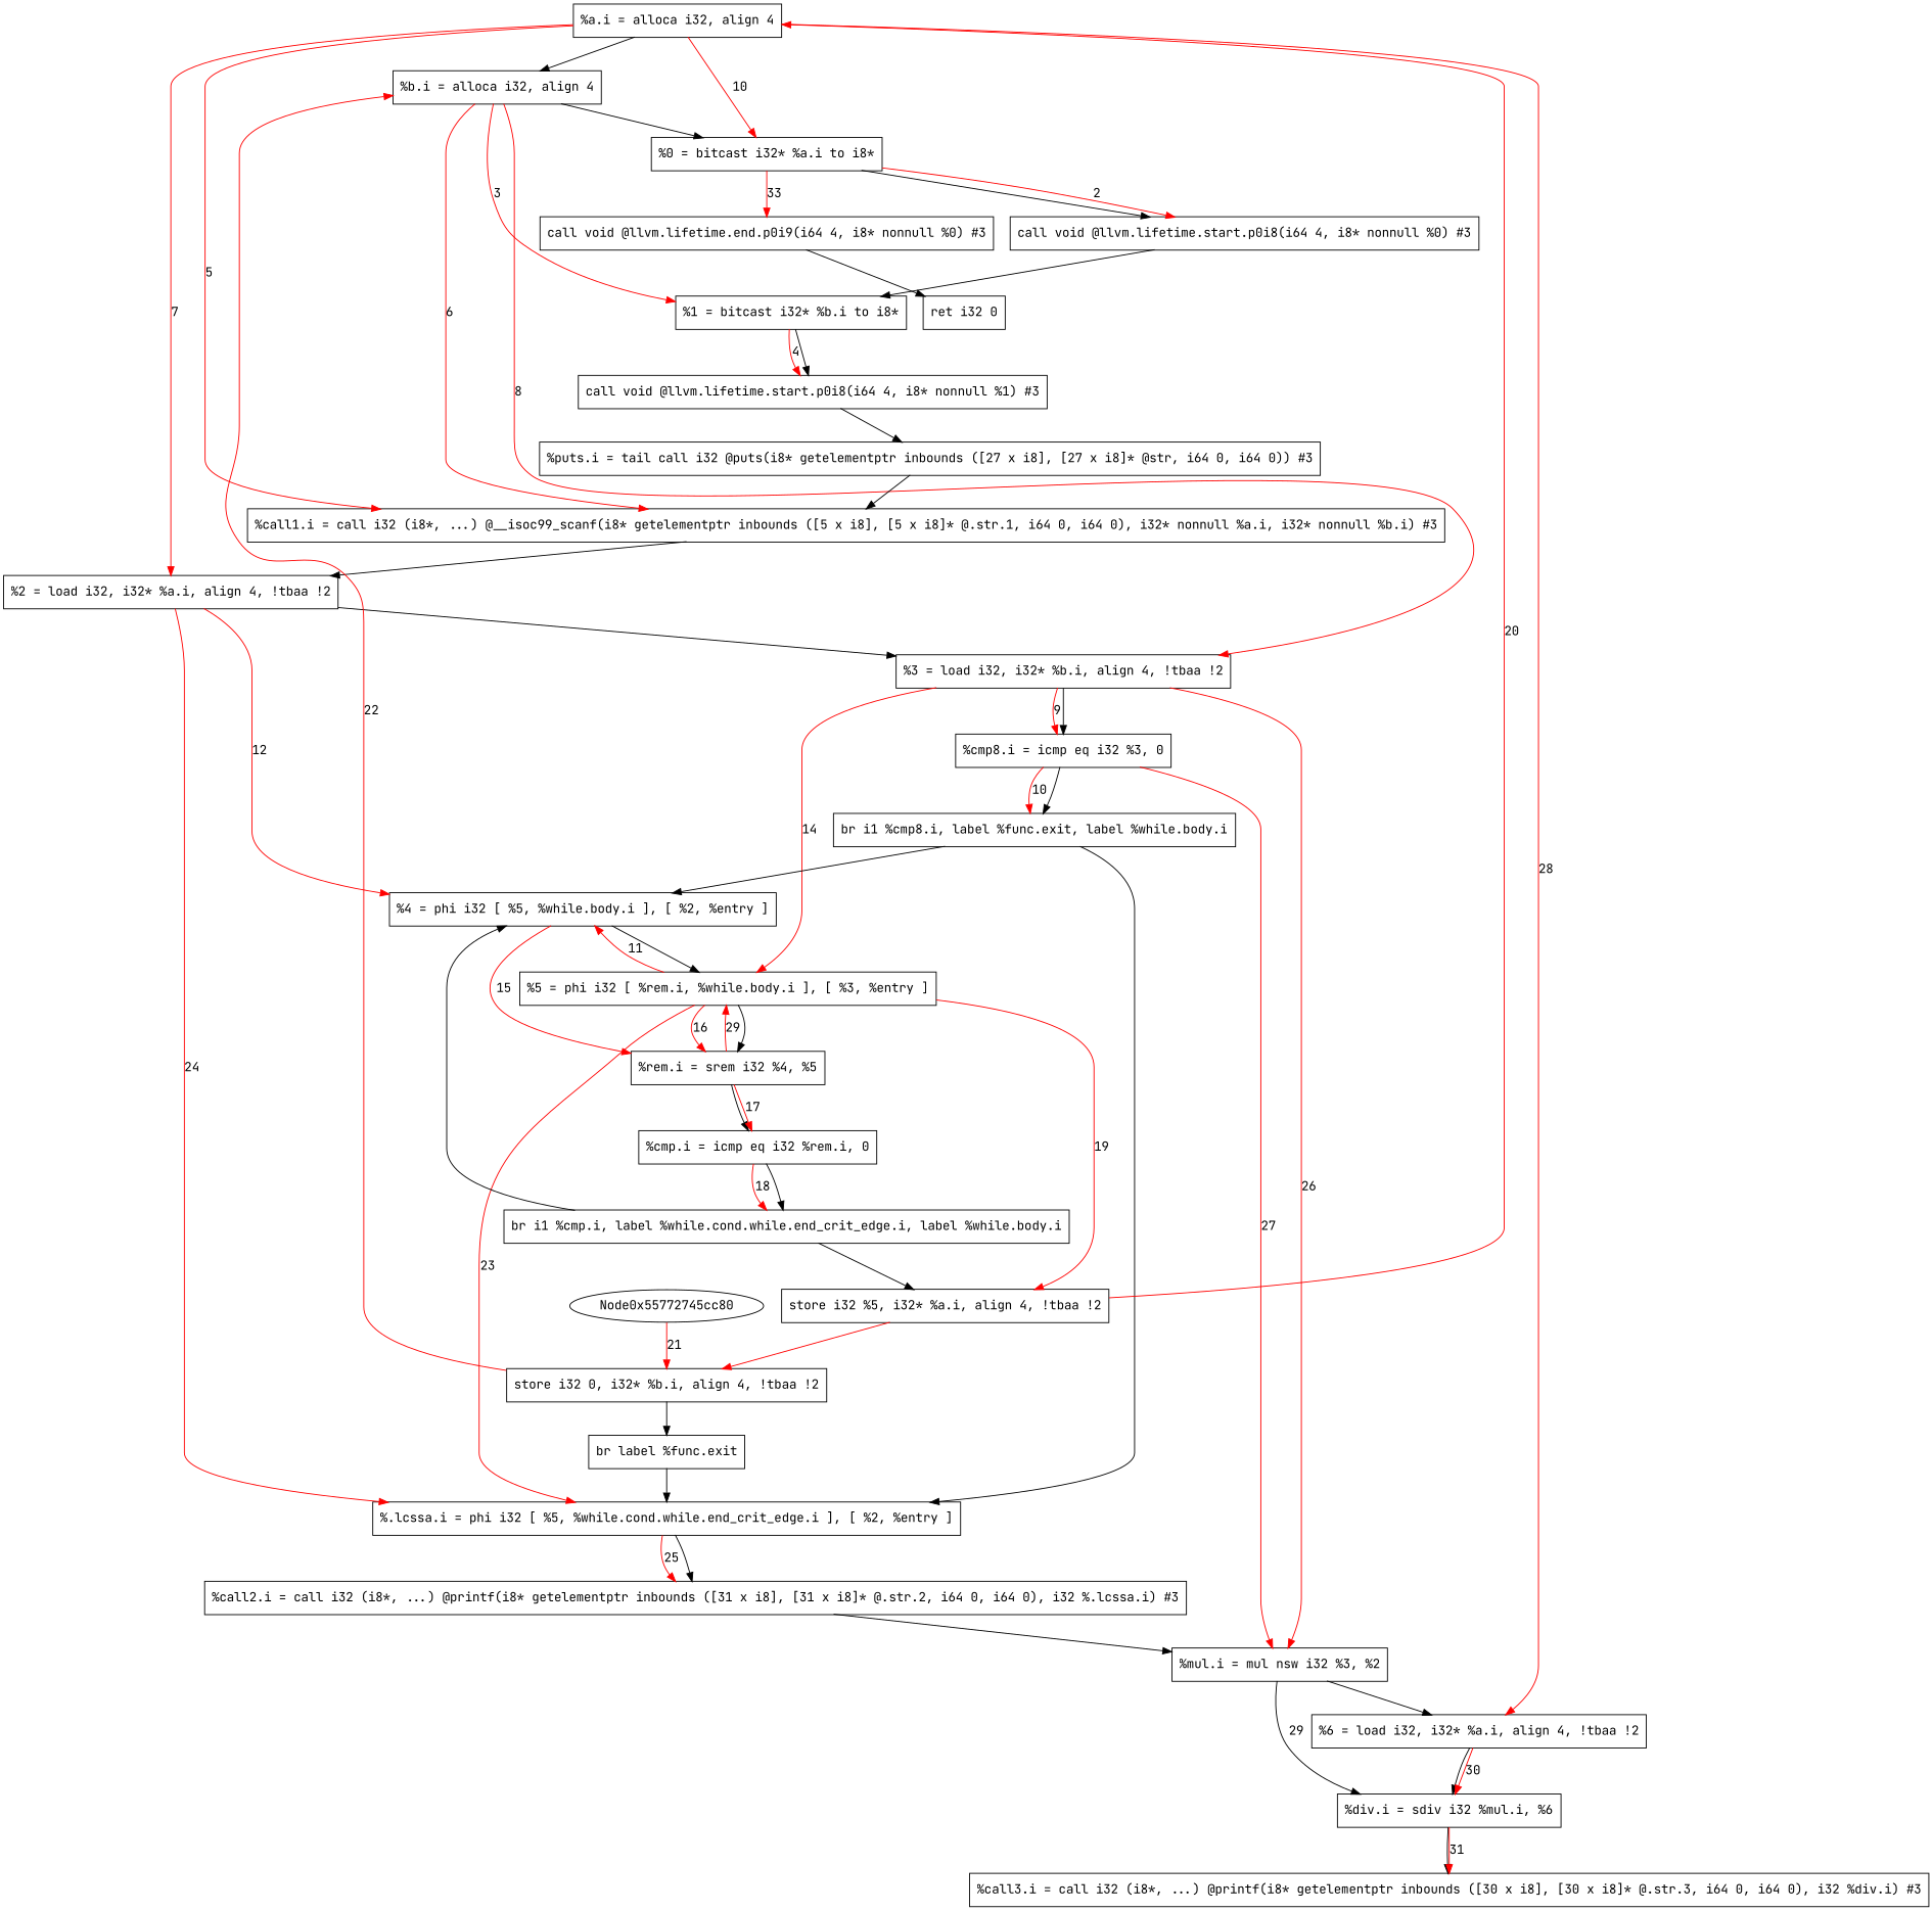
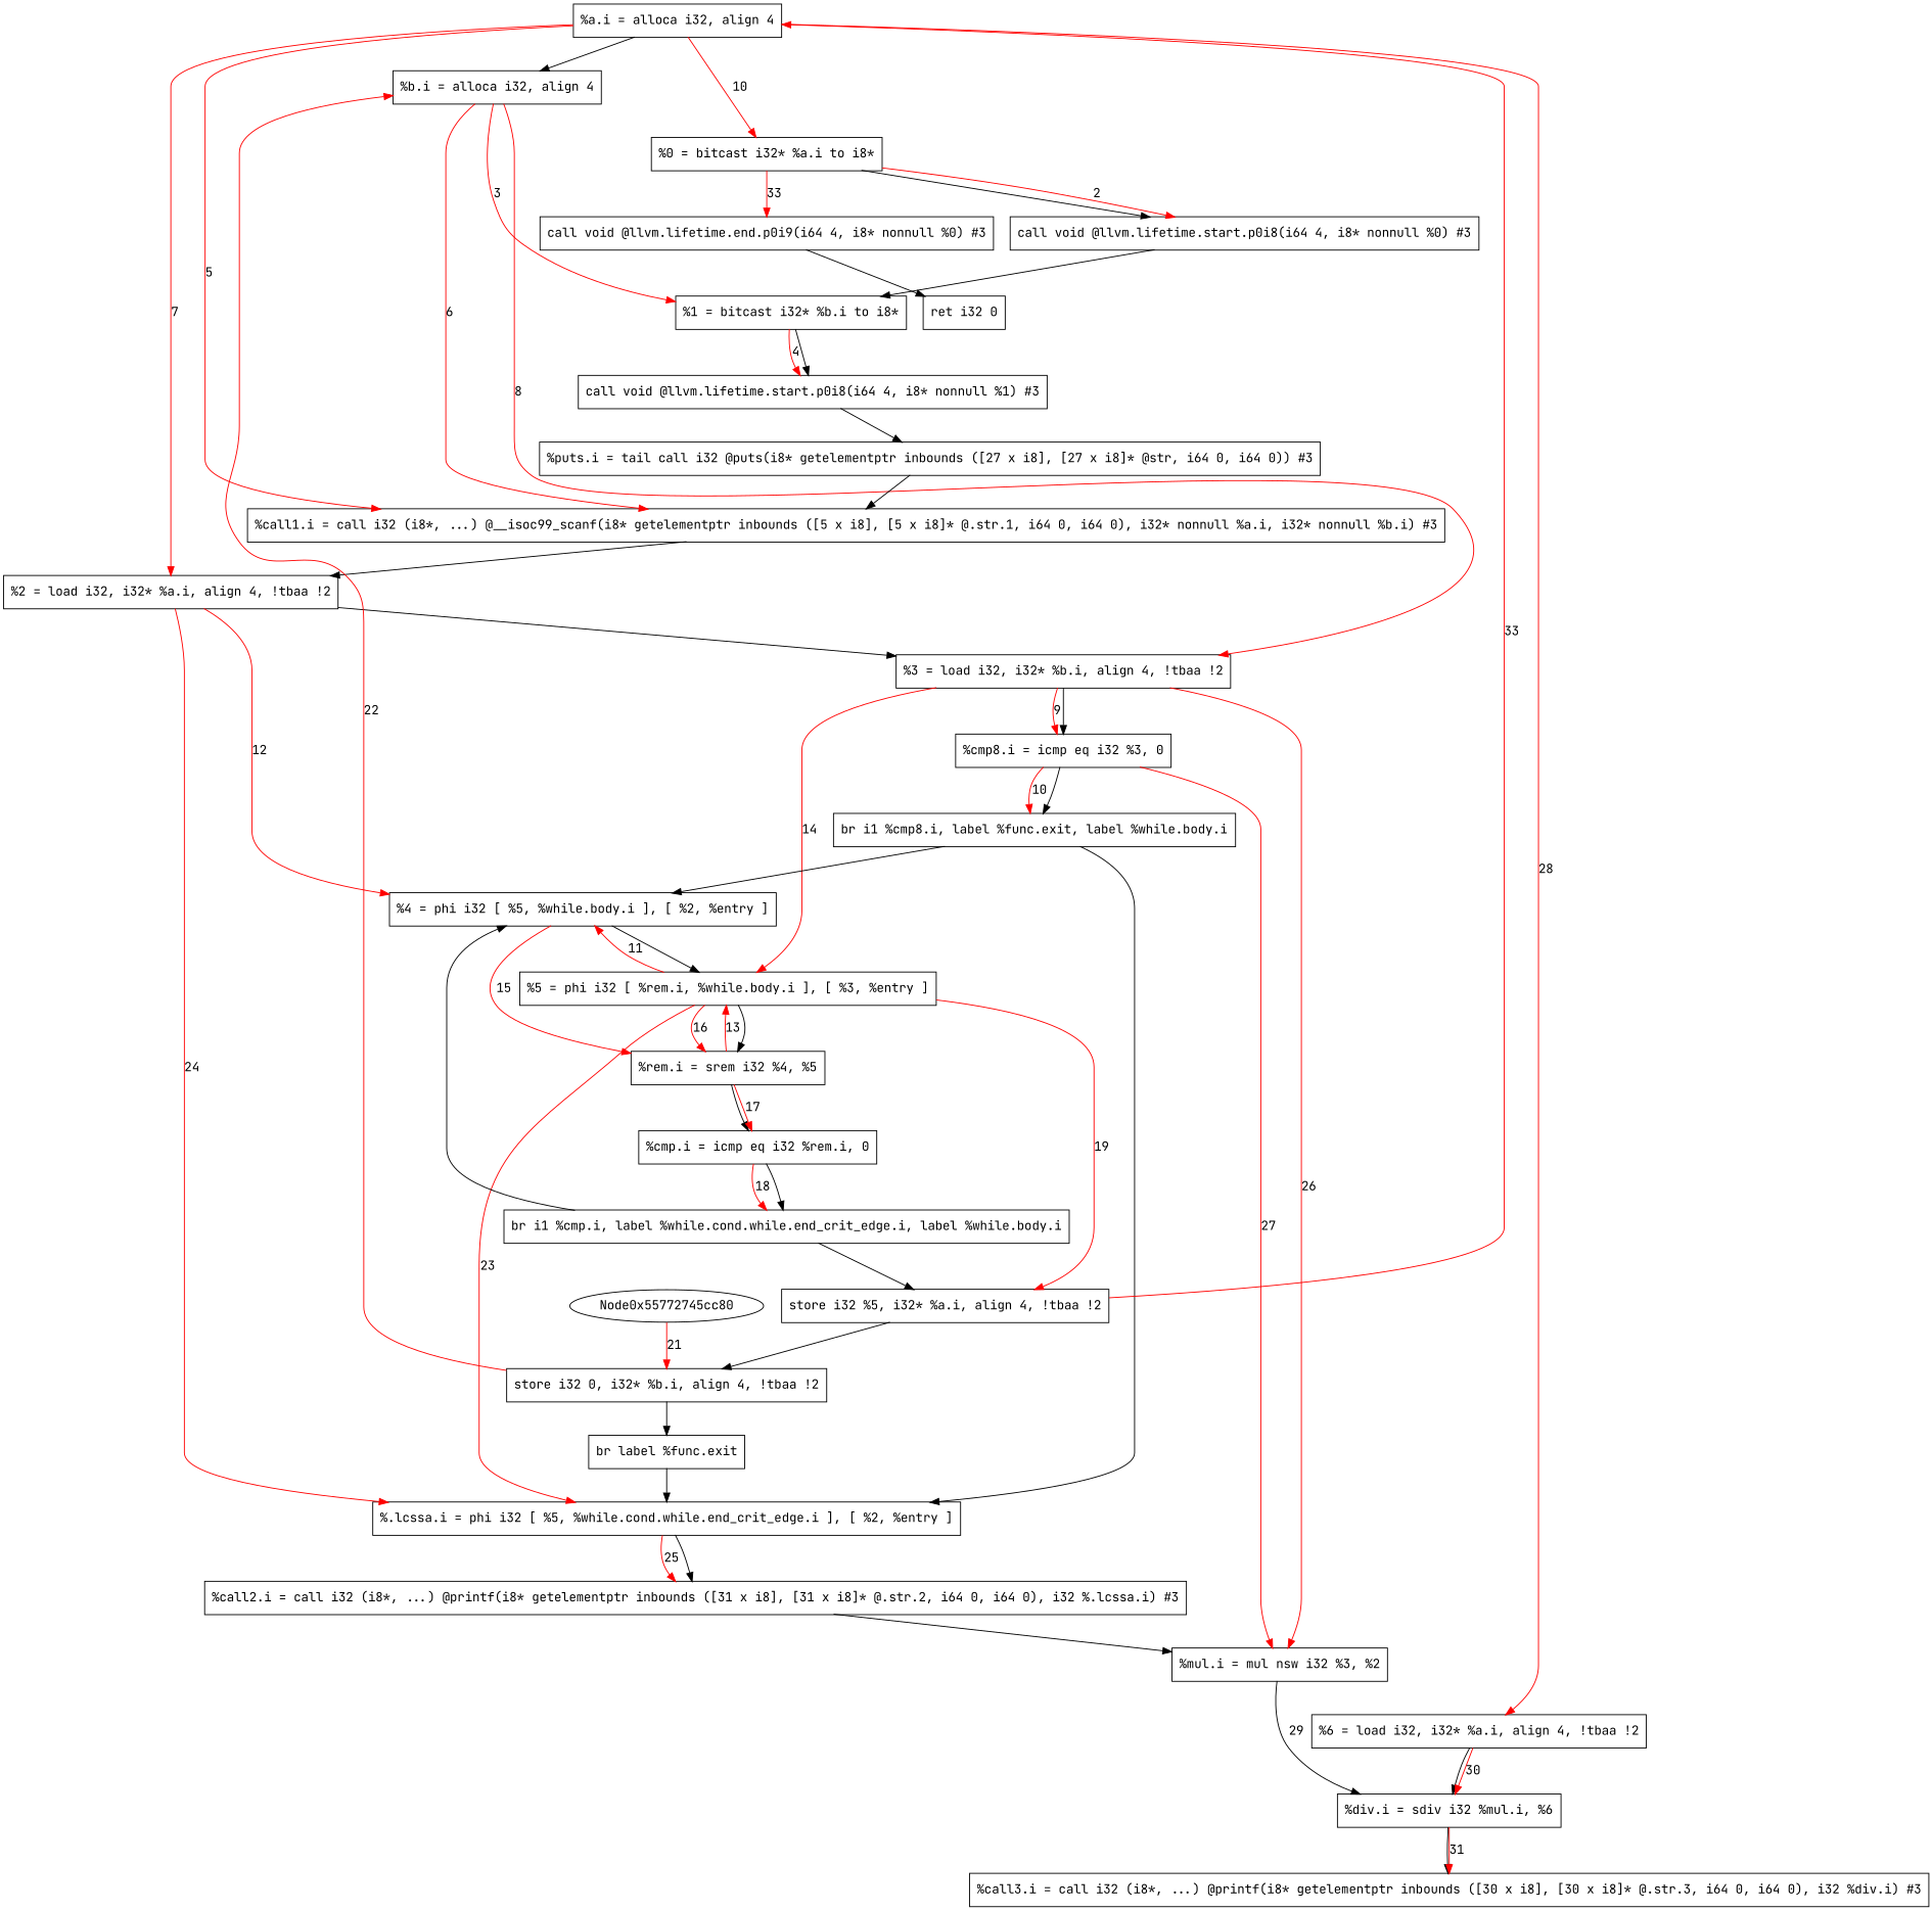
  digraph {
    fontname="JetBrains Mono"
    node [fontname="JetBrains Mono" shape=record]
    edge [fontname="JetBrains Mono" color=red]
    n1 [label="  %a.i = alloca i32, align 4"]
    n2 [label="  %b.i = alloca i32, align 4"]
    n3 [label="  %0 = bitcast i32* %a.i to i8*"]
    n4 [label="  %call1.i = call i32 (i8*, ...) @__isoc99_scanf(i8* getelementptr inbounds ([5 x i8], [5 x i8]* @.str.1, i64 0, i64 0), i32* nonnull %a.i, i32* nonnull %b.i) #3"]
    n5 [label="  %2 = load i32, i32* %a.i, align 4, !tbaa !2"]
    n6 [label="  %6 = load i32, i32* %a.i, align 4, !tbaa !2"]
    n7 [label="  %1 = bitcast i32* %b.i to i8*"]
    n8 [label="  %3 = load i32, i32* %b.i, align 4, !tbaa !2"]
    n9 [label="  call void @llvm.lifetime.start.p0i8(i64 4, i8* nonnull %0) #3"]
    n10 [label="call void @llvm.lifetime.end.p0i9(i64 4, i8* nonnull %0) #3"]
    n11 [label="  %4 = phi i32 [ %5, %while.body.i ], [ %2, %entry ]"]
    n12 [label="  %.lcssa.i = phi i32 [ %5, %while.cond.while.end_crit_edge.i ], [ %2, %entry ]"]
    n13 [label="  %div.i = sdiv i32 %mul.i, %6"]
    n14 [label="  call void @llvm.lifetime.start.p0i8(i64 4, i8* nonnull %1) #3"]
    n15 [label="  %mul.i = mul nsw i32 %3, %2"]
    n16 [label="  %cmp8.i = icmp eq i32 %3, 0"]
    n17 [label="  %5 = phi i32 [ %rem.i, %while.body.i ], [ %3, %entry ]"]
    n18 [label="  ret i32 0"]
    n19 [label="  %puts.i = tail call i32 @puts(i8* getelementptr inbounds ([27 x i8], [27 x i8]* @str, i64 0, i64 0)) #3"]
    n20 [label="  %rem.i = srem i32 %4, %5"]
    n21 [label="  %call2.i = call i32 (i8*, ...) @printf(i8* getelementptr inbounds ([31 x i8], [31 x i8]* @.str.2, i64 0, i64 0), i32 %.lcssa.i) #3"]
    n22 [label="  br i1 %cmp8.i, label %func.exit, label %while.body.i"]
    n23 [label="  store i32 %5, i32* %a.i, align 4, !tbaa !2"]
    n24 [label="  %cmp.i = icmp eq i32 %rem.i, 0"]
    n25 [label="  store i32 0, i32* %b.i, align 4, !tbaa !2"]
    n26 [label="  br i1 %cmp.i, label %while.cond.while.end_crit_edge.i, label %while.body.i"]
    n27 [label="  br label %func.exit"]
    n28 [label="  %call3.i = call i32 (i8*, ...) @printf(i8* getelementptr inbounds ([30 x i8], [30 x i8]* @.str.3, i64 0, i64 0), i32 %div.i) #3"]
    Node0x55772745cc80 [shape=""]
    n1 -> n2 [color=""]
    n1 -> n3 [label=10]
    n1 -> n4 [label=5]
    n1 -> n5 [label=7]
    n1 -> n6 [label=28]
-   n2 -> n3 [color=""]
    n2 -> n4 [label=6]
    n2 -> n7 [label=3]
    n2 -> n8 [label=8]
    n3 -> n9 [color=""]
    n3 -> n9 [label=2]
    n3 -> n10 [label=33]
    n4 -> n5 [color=""]
    n5 -> n8 [color=""]
    n5 -> n11 [label=12]
    n5 -> n12 [label=24]
    n6 -> n13 [color=""]
    n6 -> n13 [label=30]
    n7 -> n14 [color=""]
    n7 -> n14 [label=4]
    n8 -> n15 [label=26]
    n8 -> n16 [color=""]
    n8 -> n16 [label=9]
    n8 -> n17 [label=14]
    n9 -> n7 [color=""]
    n10 -> n18 [color=""]
    n11 -> n17 [color=""]
    n11 -> n20 [label=15]
    n12 -> n21 [color=""]
    n12 -> n21 [label=25]
    n13 -> n28 [color=""]
    n13 -> n28 [label=31]
    n14 -> n19 [color=""]
-   n15 -> n6 [color=""]
    n15 -> n13 [color=black label=29]
    n16 -> n15 [label=27]
    n16 -> n22 [color=""]
    n16 -> n22 [label=10]
    n17 -> n11 [label=11]
    n17 -> n12 [label=23]
    n17 -> n20 [color=""]
    n17 -> n20 [label=16]
    n17 -> n23 [label=19]
    n19 -> n4 [color=""]
-   n20 -> n17 [label=29]
+   n20 -> n17 [label=13]
    n20 -> n24 [color=""]
    n20 -> n24 [label=17]
    n21 -> n15 [color=""]
    n22 -> n11 [color=""]
    n22 -> n12 [color=""]
-   n23 -> n1 [label=20]
-   n23 -> n25
+   n23 -> n1 [label=33]
+   n23 -> n25 [color=""]
    n24 -> n26 [color=""]
    n24 -> n26 [label=18]
    n25 -> n2 [label=22]
    n25 -> n27 [color=""]
    n26 -> n11 [color=""]
    n26 -> n23 [color=""]
    n27 -> n12 [color=""]
    Node0x55772745cc80 -> n25 [label=21]
  }
